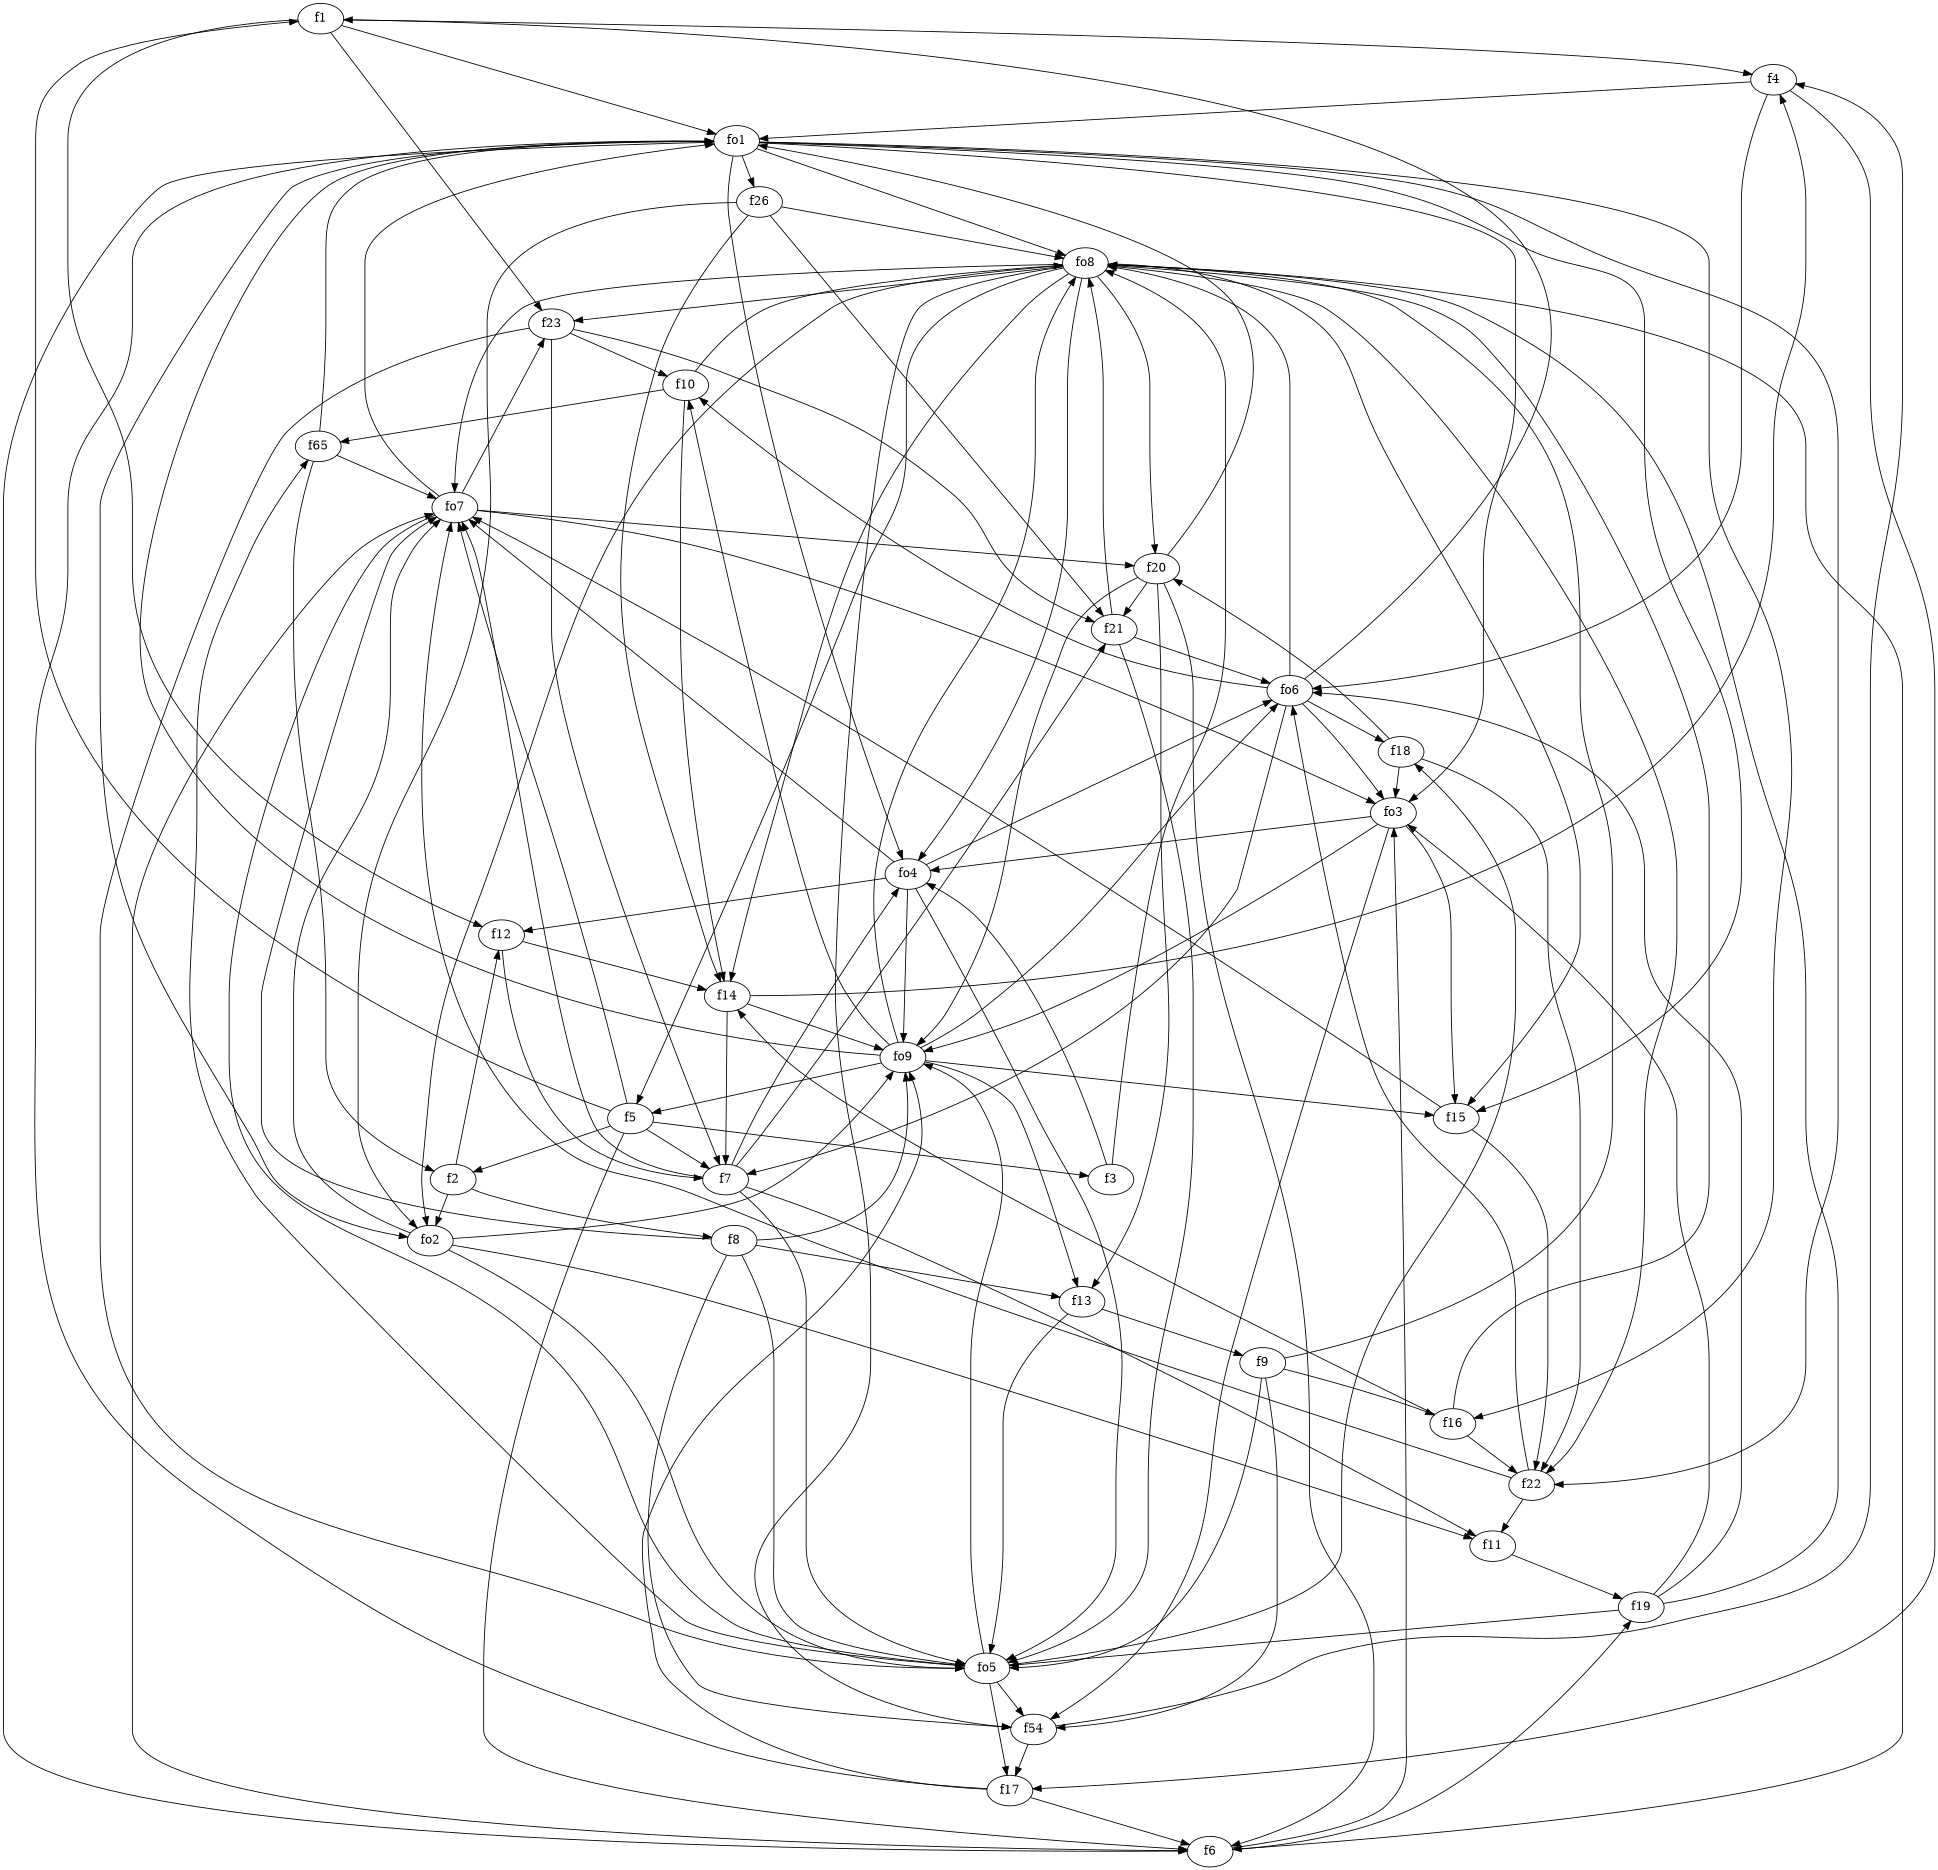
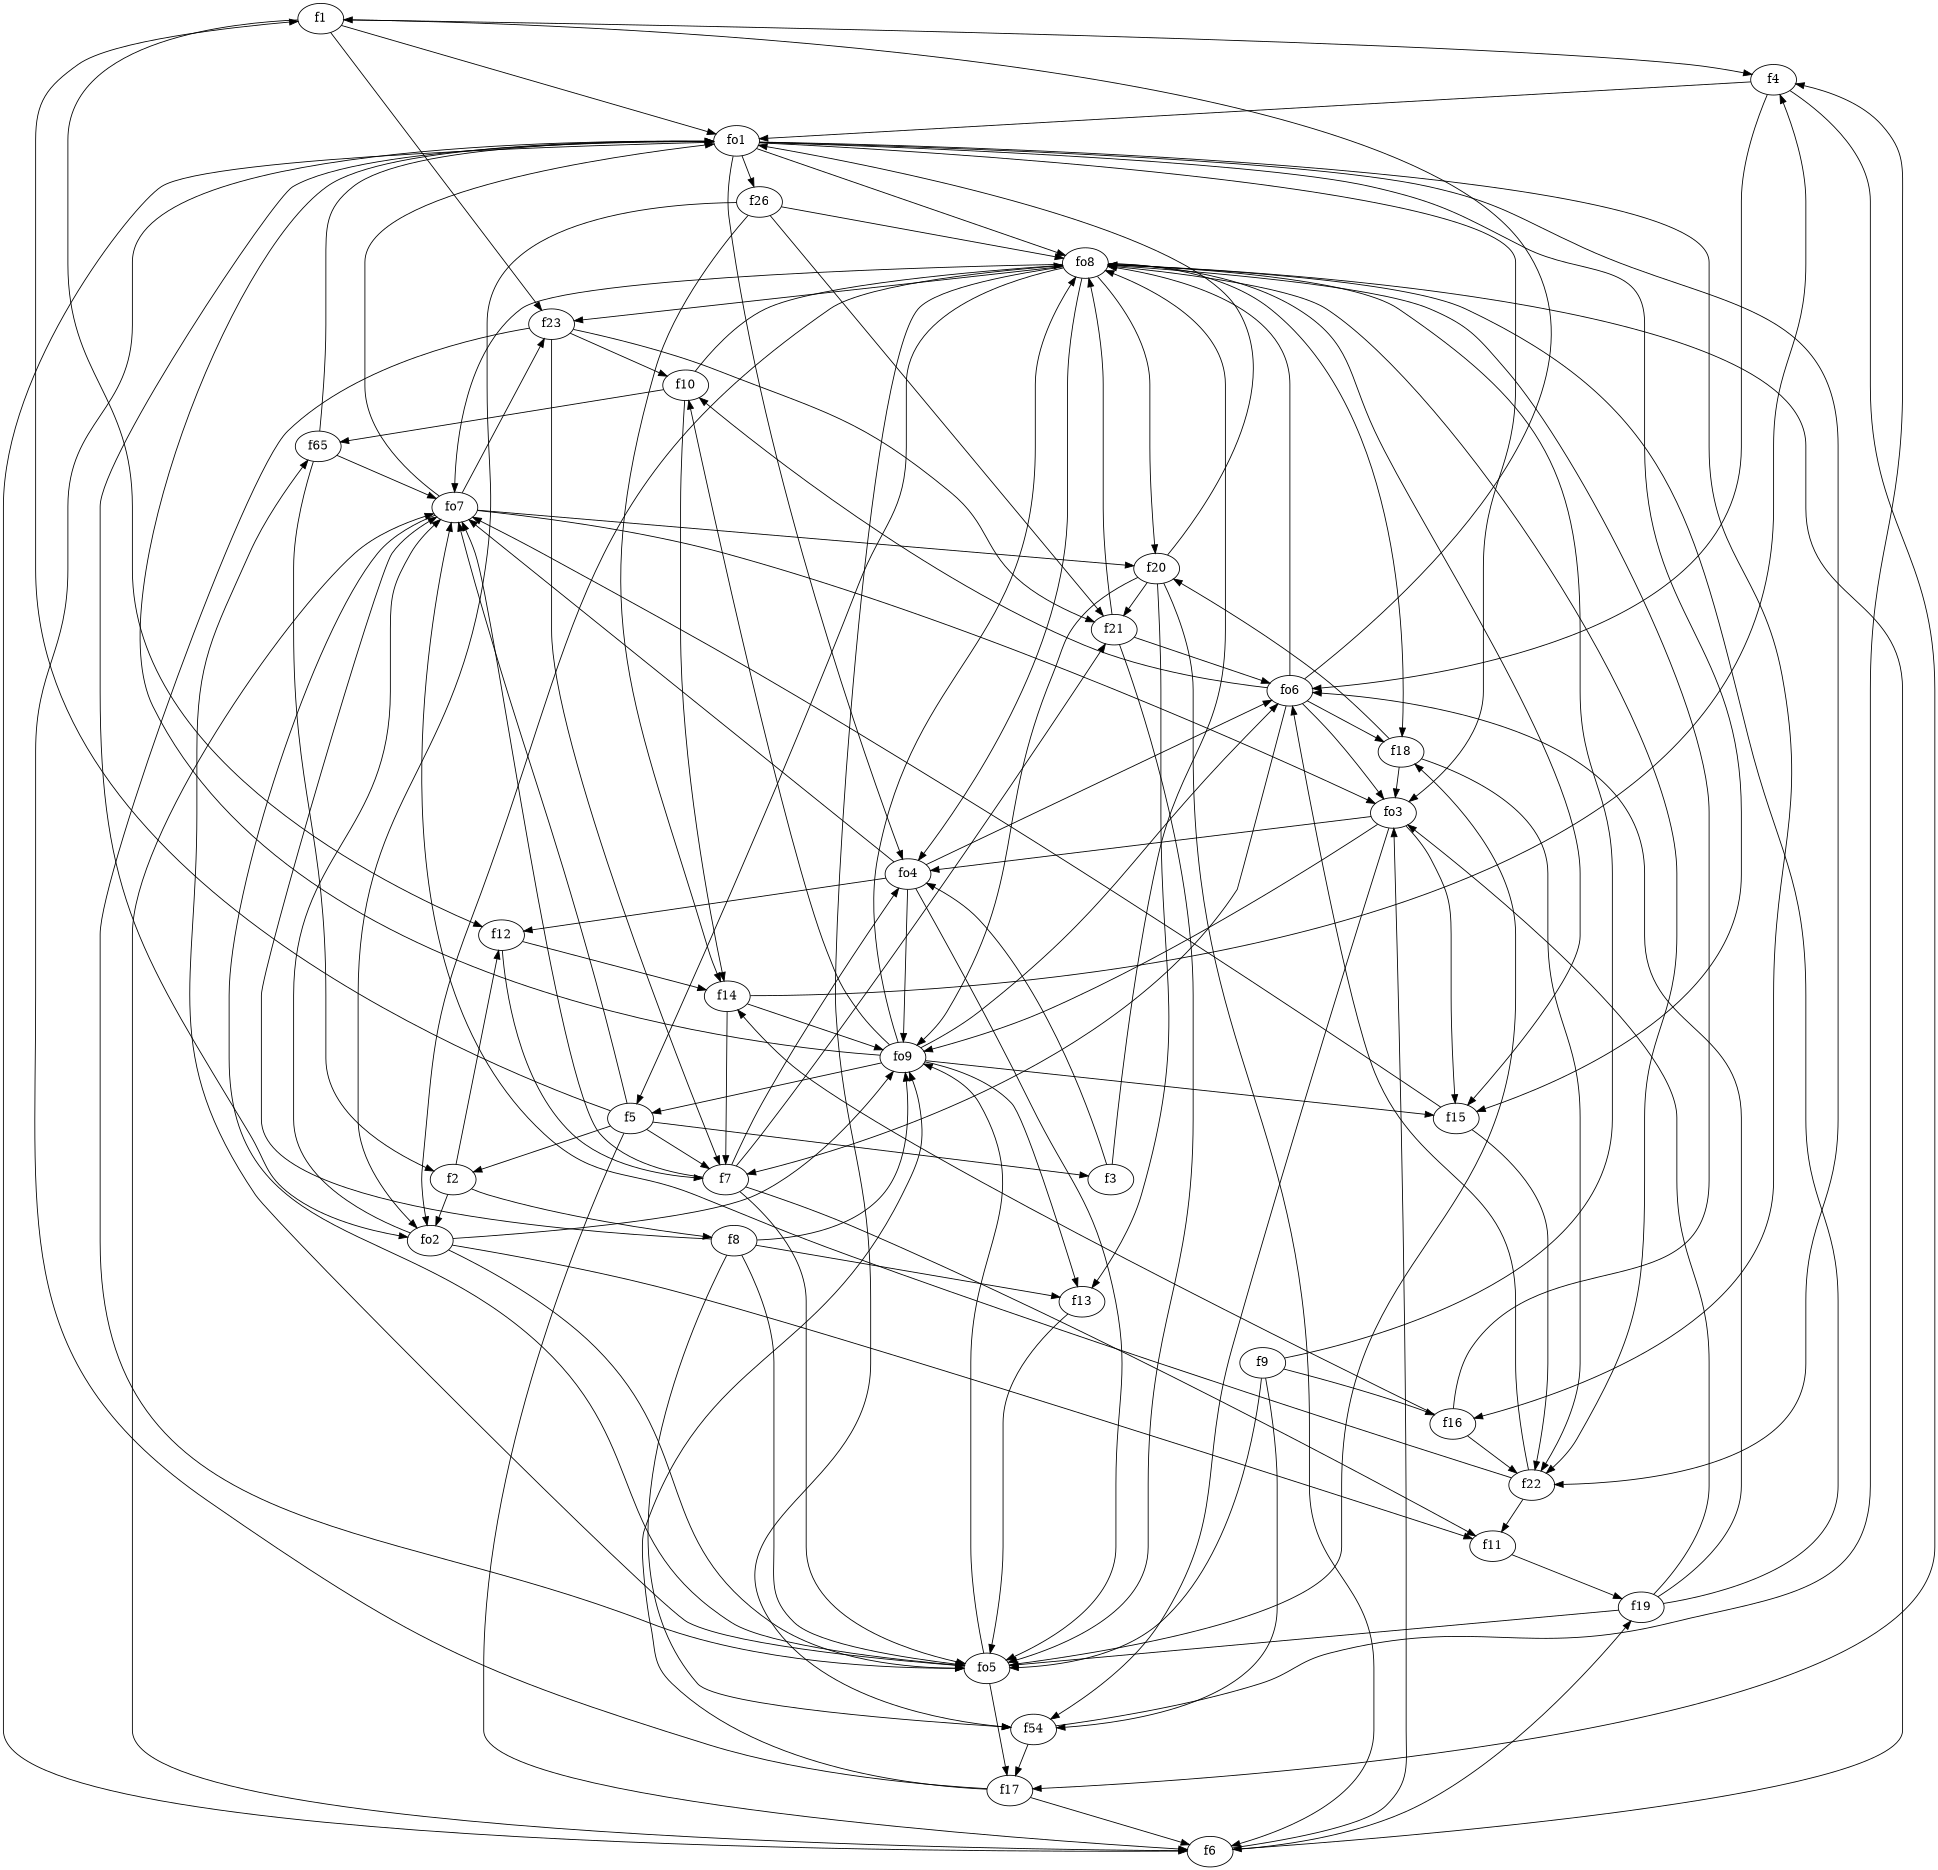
  strict digraph {
    edge [weight=2]
    f1
    f4
    f12
    fo1
    f23
    f17
    fo6
    f10
    fo8
    f14
    n11 [label=f65]
    f7
    fo2
    fo4
    f6
    fo3
    f16
    f15
    f22
    f26
    f2
    f8
    fo7
    fo5
    f13
    n26 [label=f54]
    fo9
    f11
    f3
    f5
    f18
    f20
    f19
    f21
    f9
    f1 -> f4
    f1 -> f12
    f1 -> fo1
    f1 -> f23
    f4 -> fo1
    f4 -> f17
    f4 -> fo6
    f12 -> f14
    f12 -> f7
    fo1 -> fo8
    fo1 -> fo2
    fo1 -> fo4
    fo1 -> f6
    fo1 -> fo3
    fo1 -> f16
    fo1 -> f15
    fo1 -> f22
    fo1 -> f26
    f23 -> f10
    f23 -> f7
    f23 -> fo5
    f23 -> f21
    f17 -> fo1
    f17 -> f6
    f17 -> fo9
    fo6 -> f1
    fo6 -> f10
    fo6 -> fo8
    fo6 -> f7
    fo6 -> fo3
    fo6 -> f18
    f10 -> fo8
    f10 -> f14
    f10 -> n11
    fo8 -> f23
    fo8 -> fo2
    fo8 -> fo4
    fo8 -> f6
    fo8 -> f15
    fo8 -> f22
    fo8 -> fo7
    fo8 -> n26
    fo8 -> f5
-   fo8 -> f14
+   fo8 -> f18
    fo8 -> f20
    f14 -> f4
    f14 -> f7
    f14 -> fo9
    n11 -> fo1
    n11 -> f2
    n11 -> fo7
    f7 -> fo4
    f7 -> fo7
    f7 -> fo5
    f7 -> f11
    f7 -> f21
    fo2 -> fo7
    fo2 -> fo5
    fo2 -> fo9
    fo2 -> f11
    fo4 -> f12
    fo4 -> fo6
    fo4 -> fo7
    fo4 -> fo5
    fo4 -> fo9
    f6 -> fo3
    f6 -> fo7
    f6 -> f19
    fo3 -> fo4
    fo3 -> f15
    fo3 -> n26
    fo3 -> fo9
    f16 -> fo8
    f16 -> f14
    f16 -> f22
    f15 -> f22
    f15 -> fo7
    f22 -> fo6
    f22 -> fo7
    f22 -> f11
    f26 -> fo8
    f26 -> f14
    f26 -> fo2
    f26 -> f21
    f2 -> f12
    f2 -> fo2
    f2 -> f8
    f8 -> fo7
    f8 -> fo5
    f8 -> f13
    f8 -> n26
    f8 -> fo9
    fo7 -> fo1
    fo7 -> f23
    fo7 -> fo3
    fo7 -> fo5
    fo7 -> f20
    fo5 -> f17
    fo5 -> n11
-   fo5 -> n26
    fo5 -> fo9
    fo5 -> f18
    f13 -> fo5
-   f13 -> f9
    n26 -> f4
    n26 -> f17
    fo9 -> fo1
    fo9 -> fo6
    fo9 -> f10
    fo9 -> fo8
    fo9 -> f15
    fo9 -> f13
    fo9 -> f5
    f11 -> f19
    f3 -> fo8
    f3 -> fo4
    f5 -> f1
    f5 -> f7
    f5 -> f6
    f5 -> f2
    f5 -> fo7
    f5 -> f3
    f18 -> fo3
    f18 -> f22
    f18 -> f20
    f20 -> fo1
    f20 -> f6
    f20 -> f13
    f20 -> fo9
    f20 -> f21
    f19 -> fo6
    f19 -> fo8
    f19 -> fo3
    f19 -> fo5
    f21 -> fo6
    f21 -> fo8
    f21 -> fo5
    f9 -> fo8
    f9 -> f16
    f9 -> fo5
    f9 -> n26
  }
